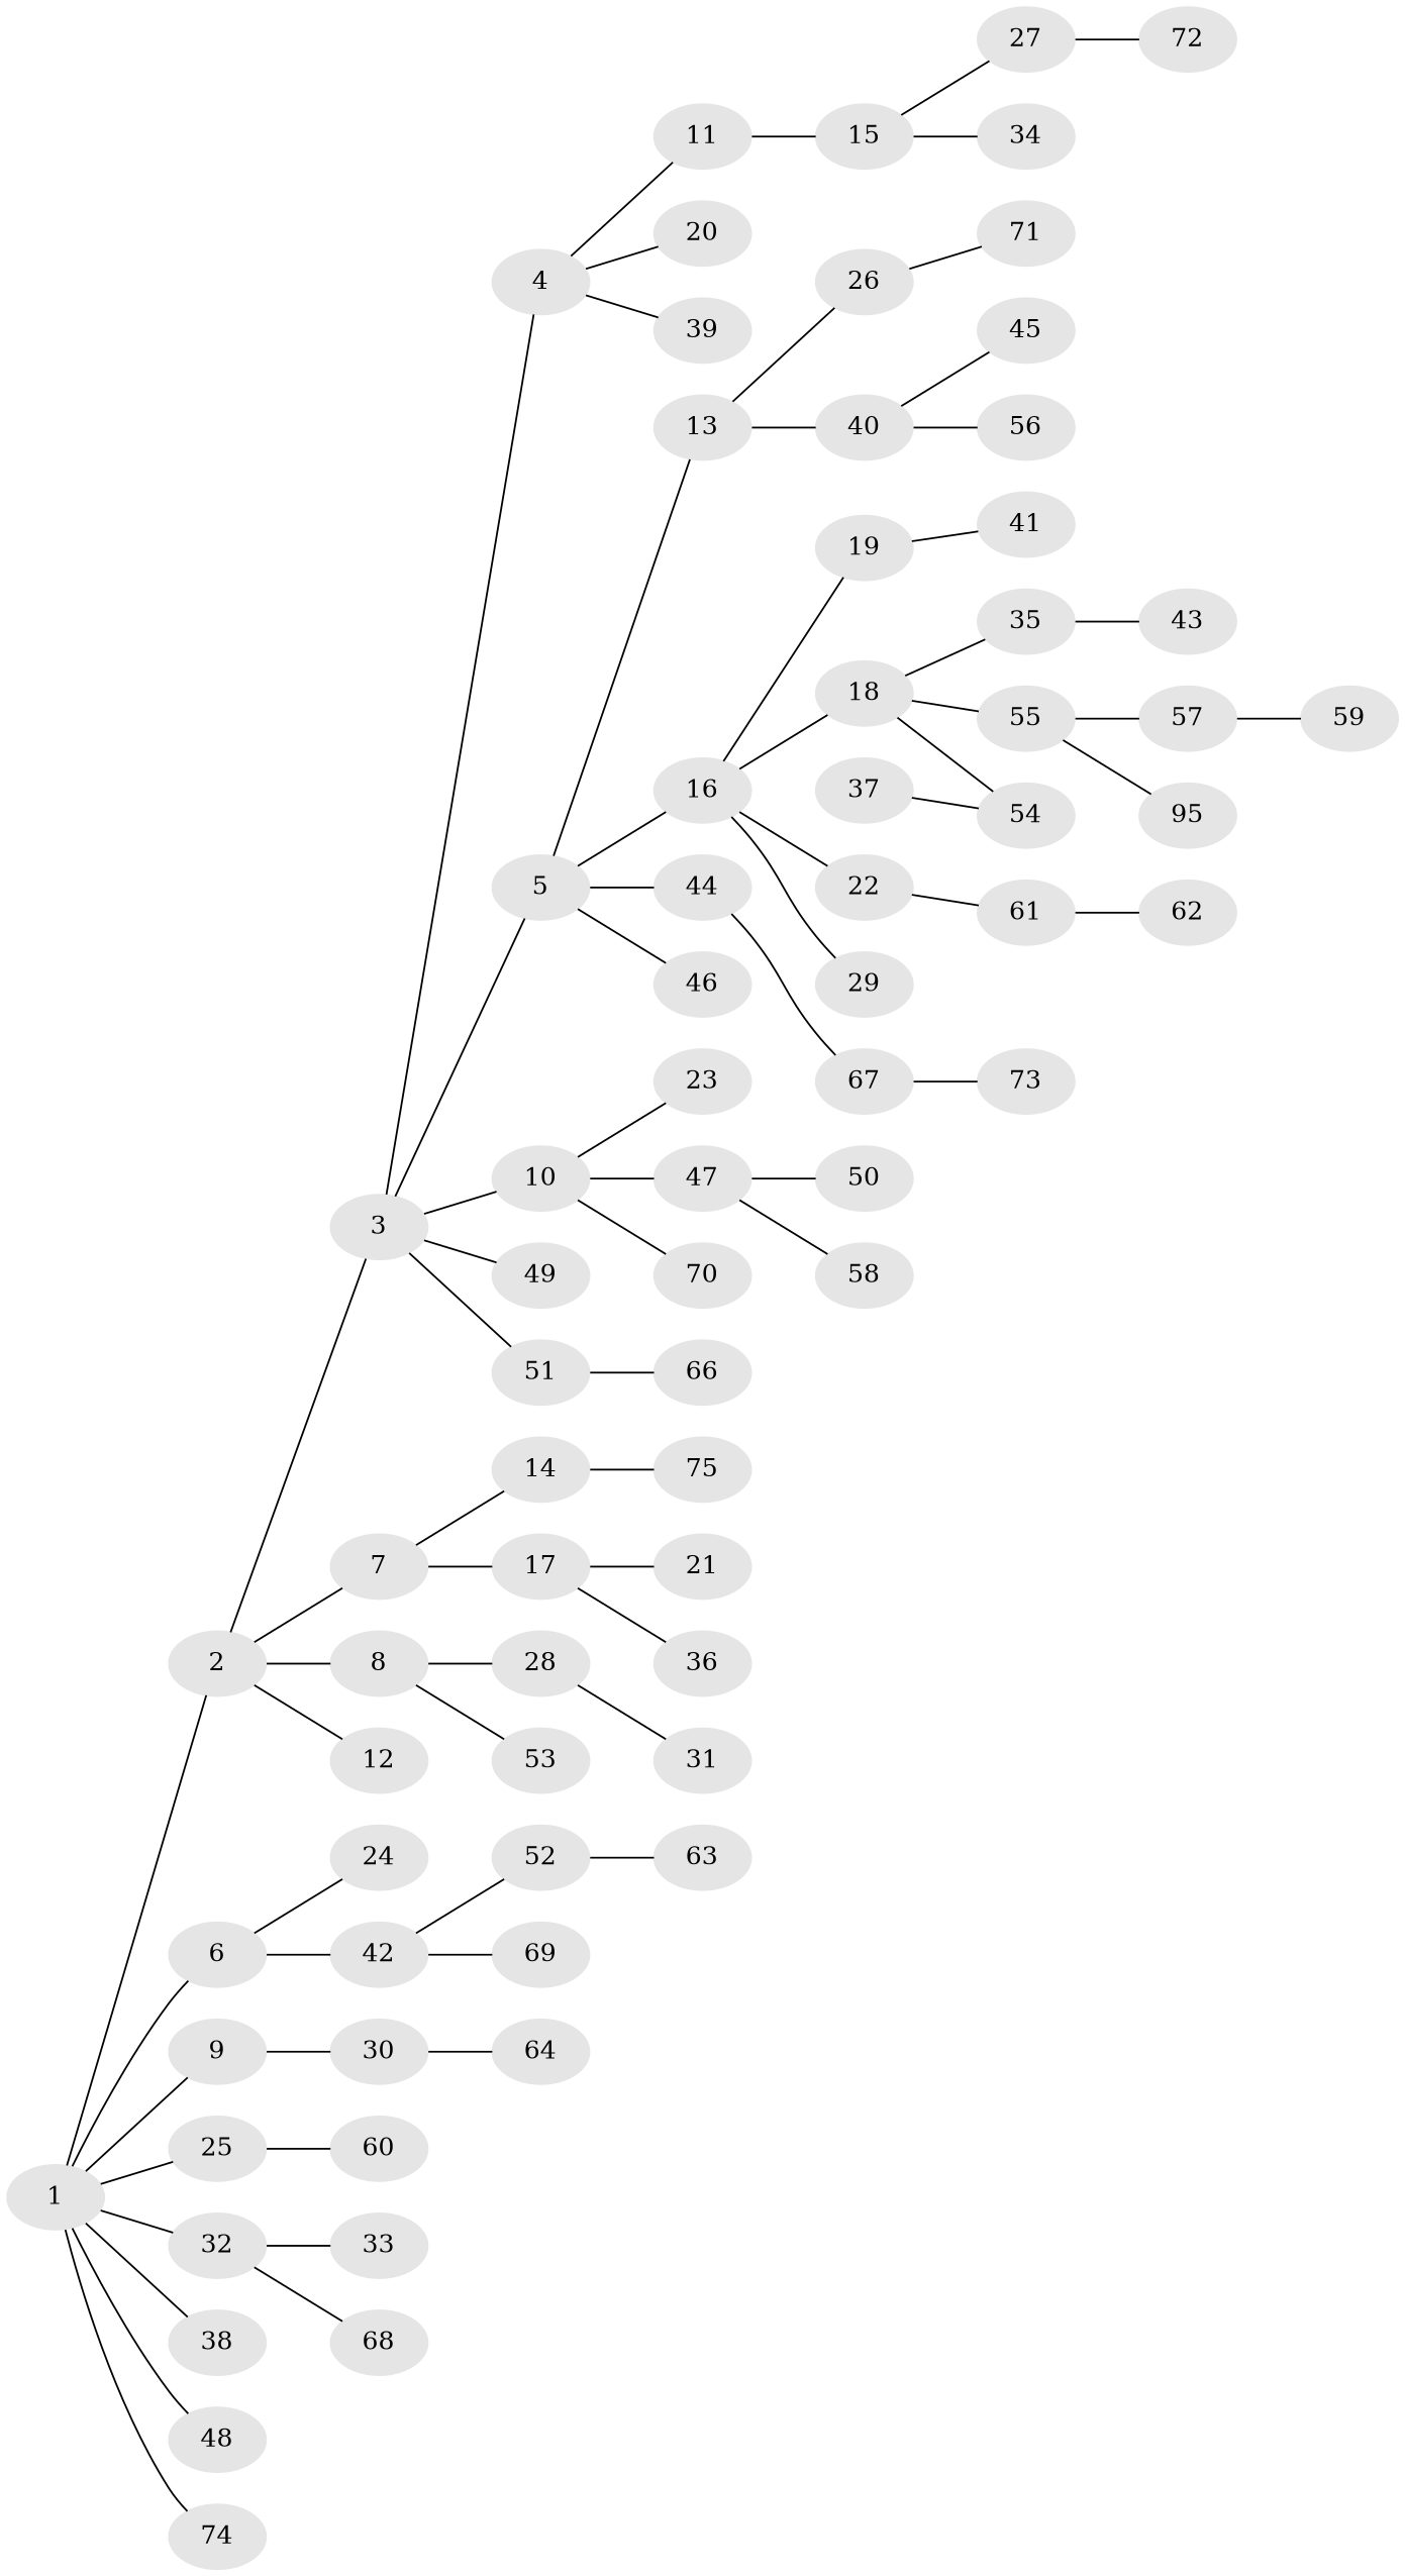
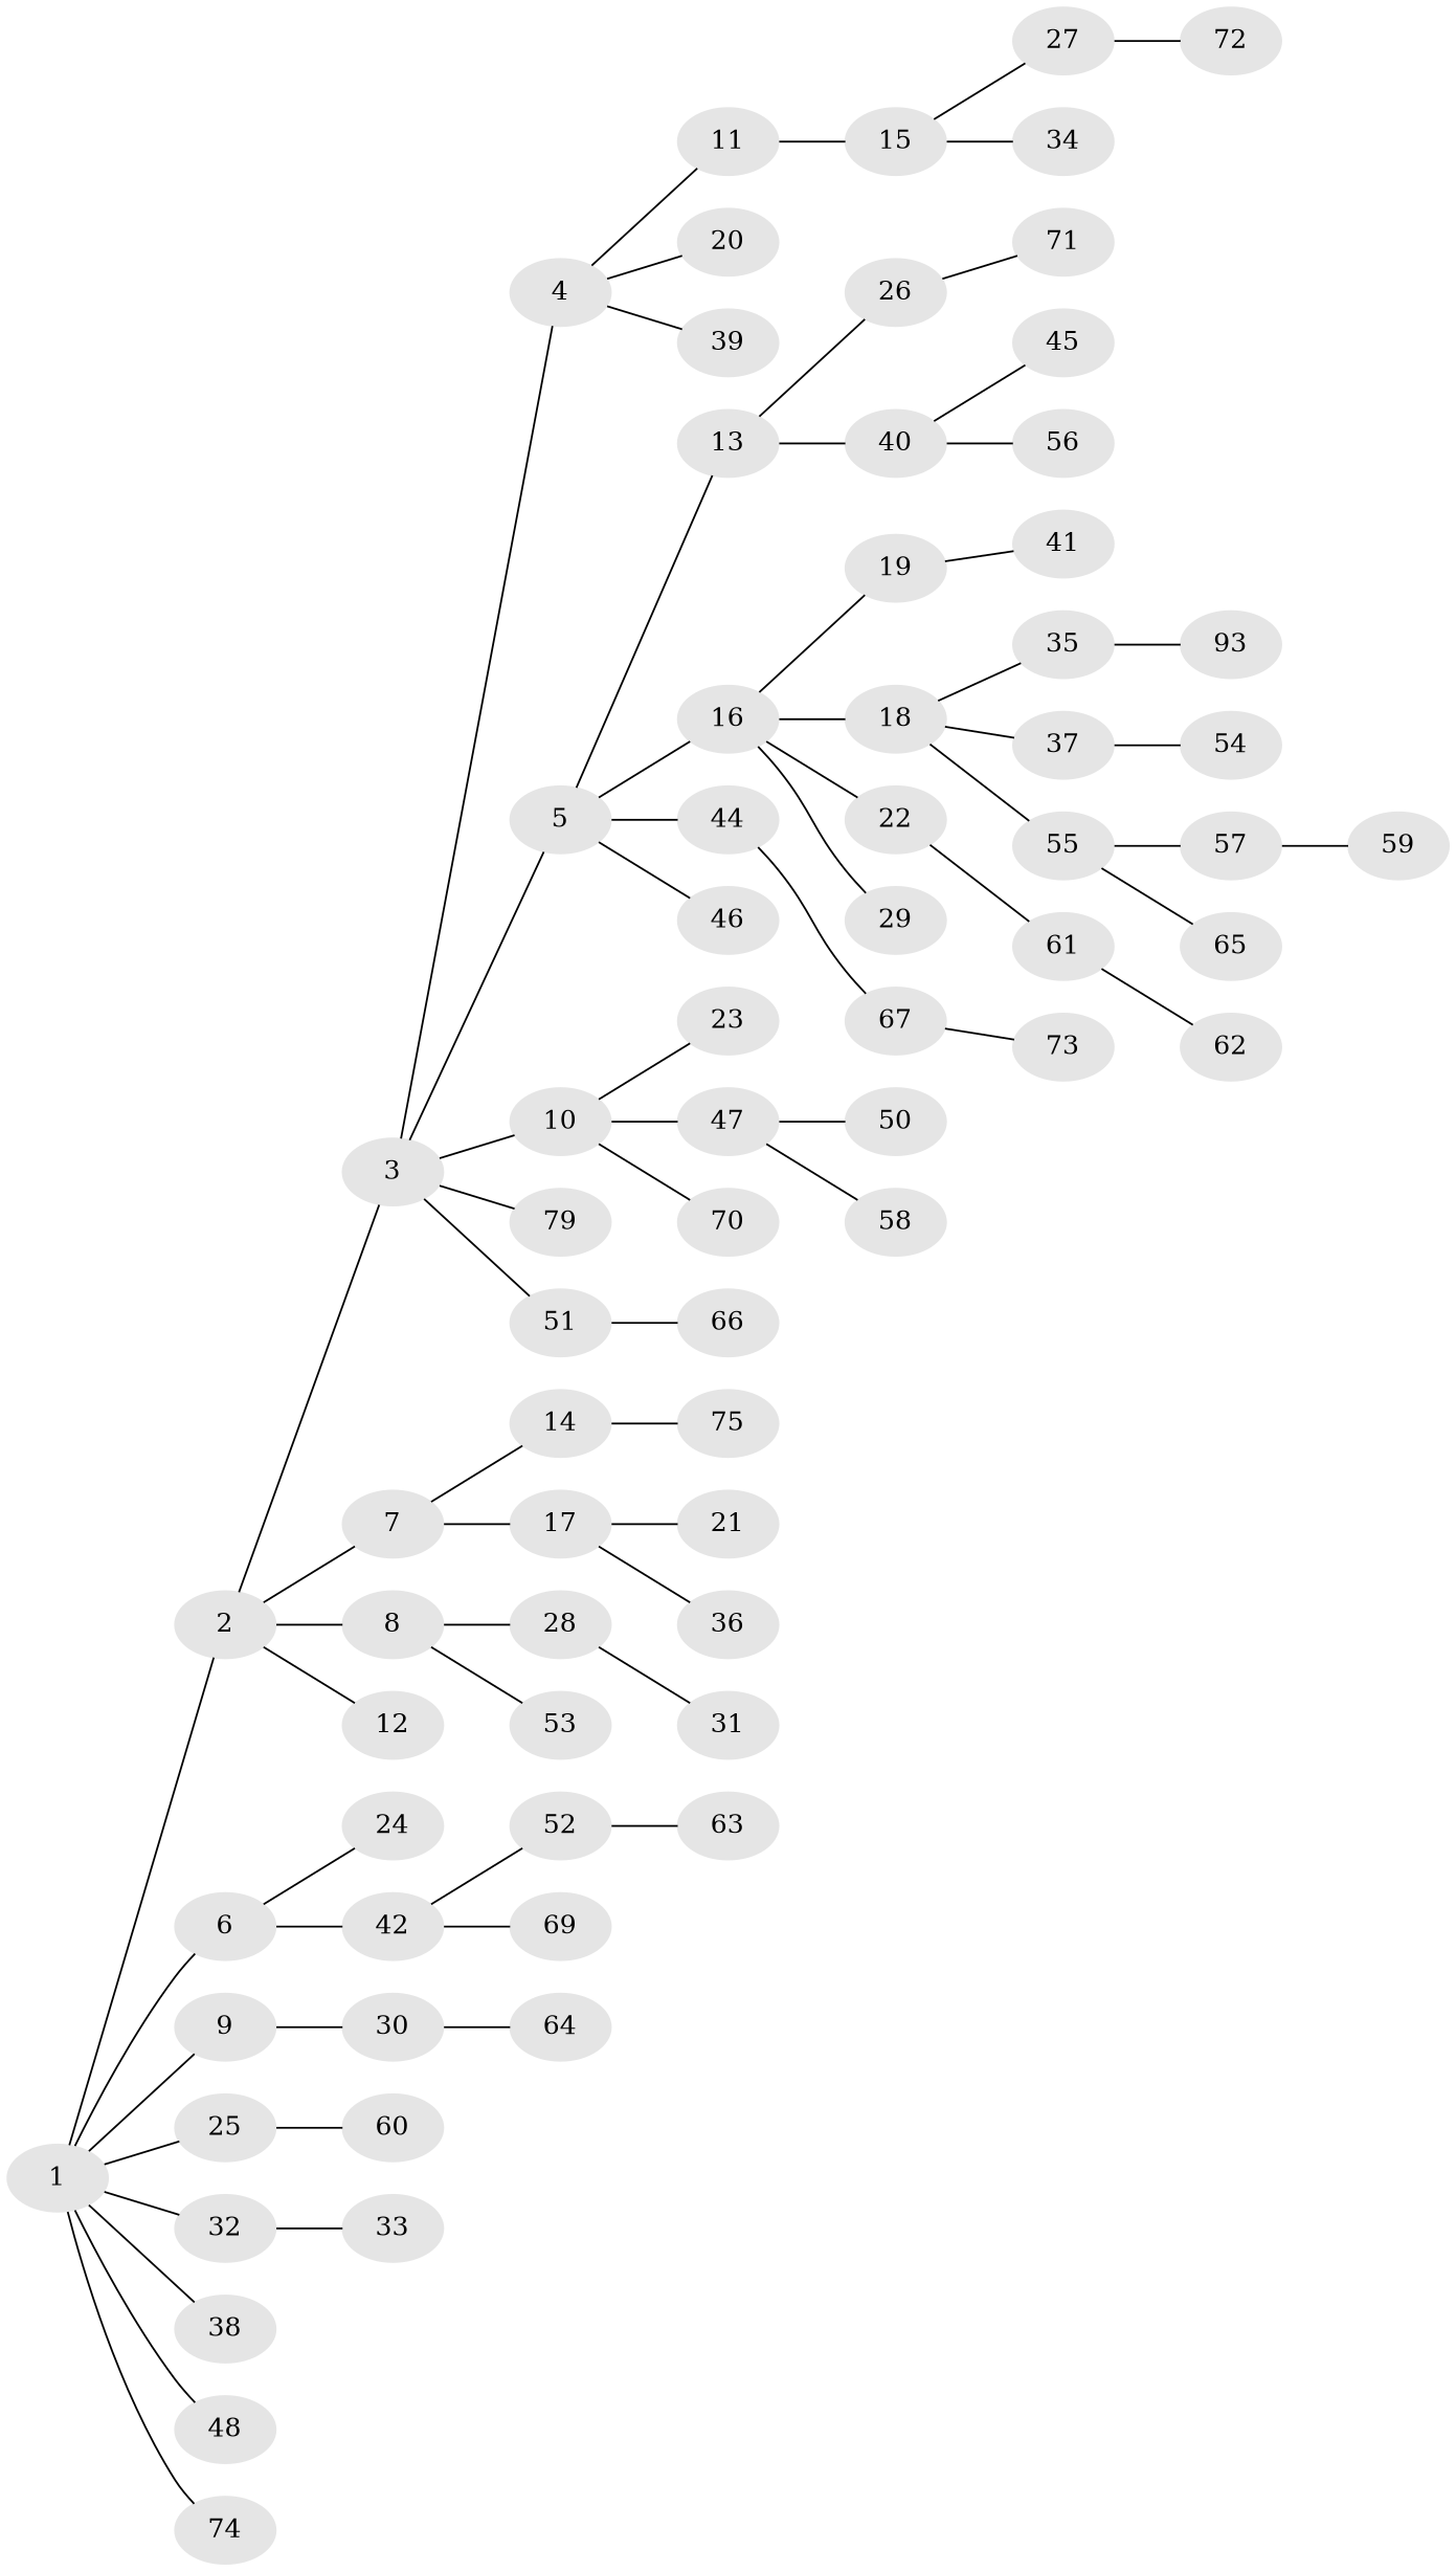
  graph {
    rankdir=LR
    node [color=gray90 style=filled]
    1
    2
    6
    9
    25
    32
    38
    48
    74
    3
    7
    8
    12
    24
    42
    30
    60
    33
-   68
    4
    5
    10
-   49
+   49 [label=79]
    51
    14
    17
    28
    53
    11
    20
    39
    13
    16
    44
    46
    23
    47
    70
    66
    15
    26
    40
    19
    18
    22
    29
    41
    67
    52
    69
    75
    21
    36
    31
    64
    50
    58
    27
    34
    71
    45
    56
    72
    35
    37
    55
    61
-   43
+   43 [label=93]
    54
    57
-   65 [label=95]
+   65
    62
    63
    73
    59
    1 -- 2
    1 -- 6
    1 -- 9
    1 -- 25
    1 -- 32
    1 -- 38
    1 -- 48
    1 -- 74
    2 -- 3
    2 -- 7
    2 -- 8
    2 -- 12
    6 -- 24
    6 -- 42
    9 -- 30
    25 -- 60
    32 -- 33
-   32 -- 68
    3 -- 4
    3 -- 5
    3 -- 10
    3 -- 49
    3 -- 51
    7 -- 14
    7 -- 17
    8 -- 28
    8 -- 53
    42 -- 52
    42 -- 69
    30 -- 64
    4 -- 11
    4 -- 20
    4 -- 39
    5 -- 13
    5 -- 16
    5 -- 44
    5 -- 46
    10 -- 23
    10 -- 47
    10 -- 70
    51 -- 66
    14 -- 75
    17 -- 21
    17 -- 36
    28 -- 31
    11 -- 15
    13 -- 26
    13 -- 40
    16 -- 19
    16 -- 18
    16 -- 22
    16 -- 29
    44 -- 67
    47 -- 50
    47 -- 58
    15 -- 27
    15 -- 34
    26 -- 71
    40 -- 45
    40 -- 56
    19 -- 41
    18 -- 35
-   18 -- 54
+   18 -- 37
    18 -- 55
    22 -- 61
    67 -- 73
    52 -- 63
    27 -- 72
    35 -- 43
    37 -- 54
    55 -- 57
    55 -- 65
    61 -- 62
    57 -- 59
  }
